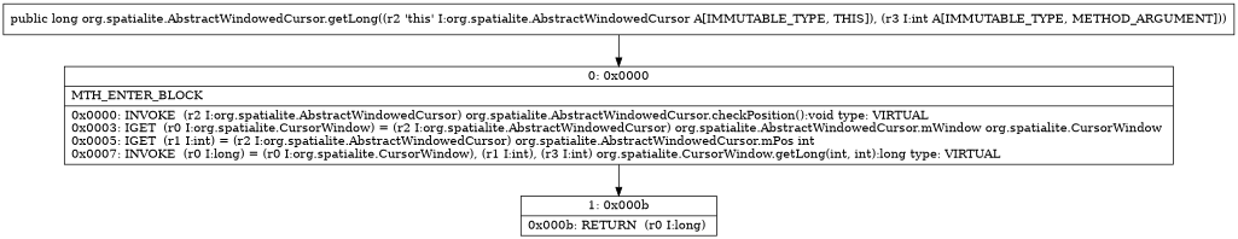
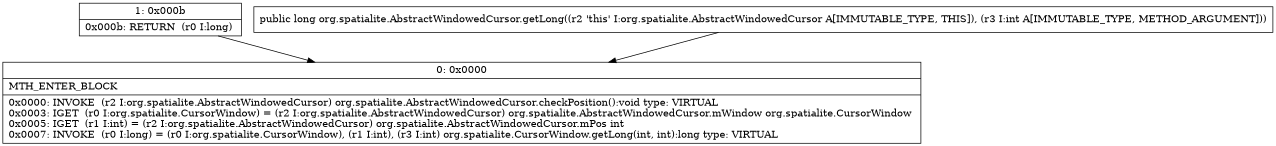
  digraph {
    node [shape=record]
    n1 [label="{0\:\ 0x0000|MTH_ENTER_BLOCK\l|0x0000: INVOKE  (r2 I:org.spatialite.AbstractWindowedCursor) org.spatialite.AbstractWindowedCursor.checkPosition():void type: VIRTUAL \l0x0003: IGET  (r0 I:org.spatialite.CursorWindow) = (r2 I:org.spatialite.AbstractWindowedCursor) org.spatialite.AbstractWindowedCursor.mWindow org.spatialite.CursorWindow \l0x0005: IGET  (r1 I:int) = (r2 I:org.spatialite.AbstractWindowedCursor) org.spatialite.AbstractWindowedCursor.mPos int \l0x0007: INVOKE  (r0 I:long) = (r0 I:org.spatialite.CursorWindow), (r1 I:int), (r3 I:int) org.spatialite.CursorWindow.getLong(int, int):long type: VIRTUAL \l}"]
    n2 [label="{1\:\ 0x000b|0x000b: RETURN  (r0 I:long) \l}"]
    n3 [label="{public long org.spatialite.AbstractWindowedCursor.getLong((r2 'this' I:org.spatialite.AbstractWindowedCursor A[IMMUTABLE_TYPE, THIS]), (r3 I:int A[IMMUTABLE_TYPE, METHOD_ARGUMENT])) }"]
-   n1 -> n2
+   n2 -> n1
    n3 -> n1
  }
